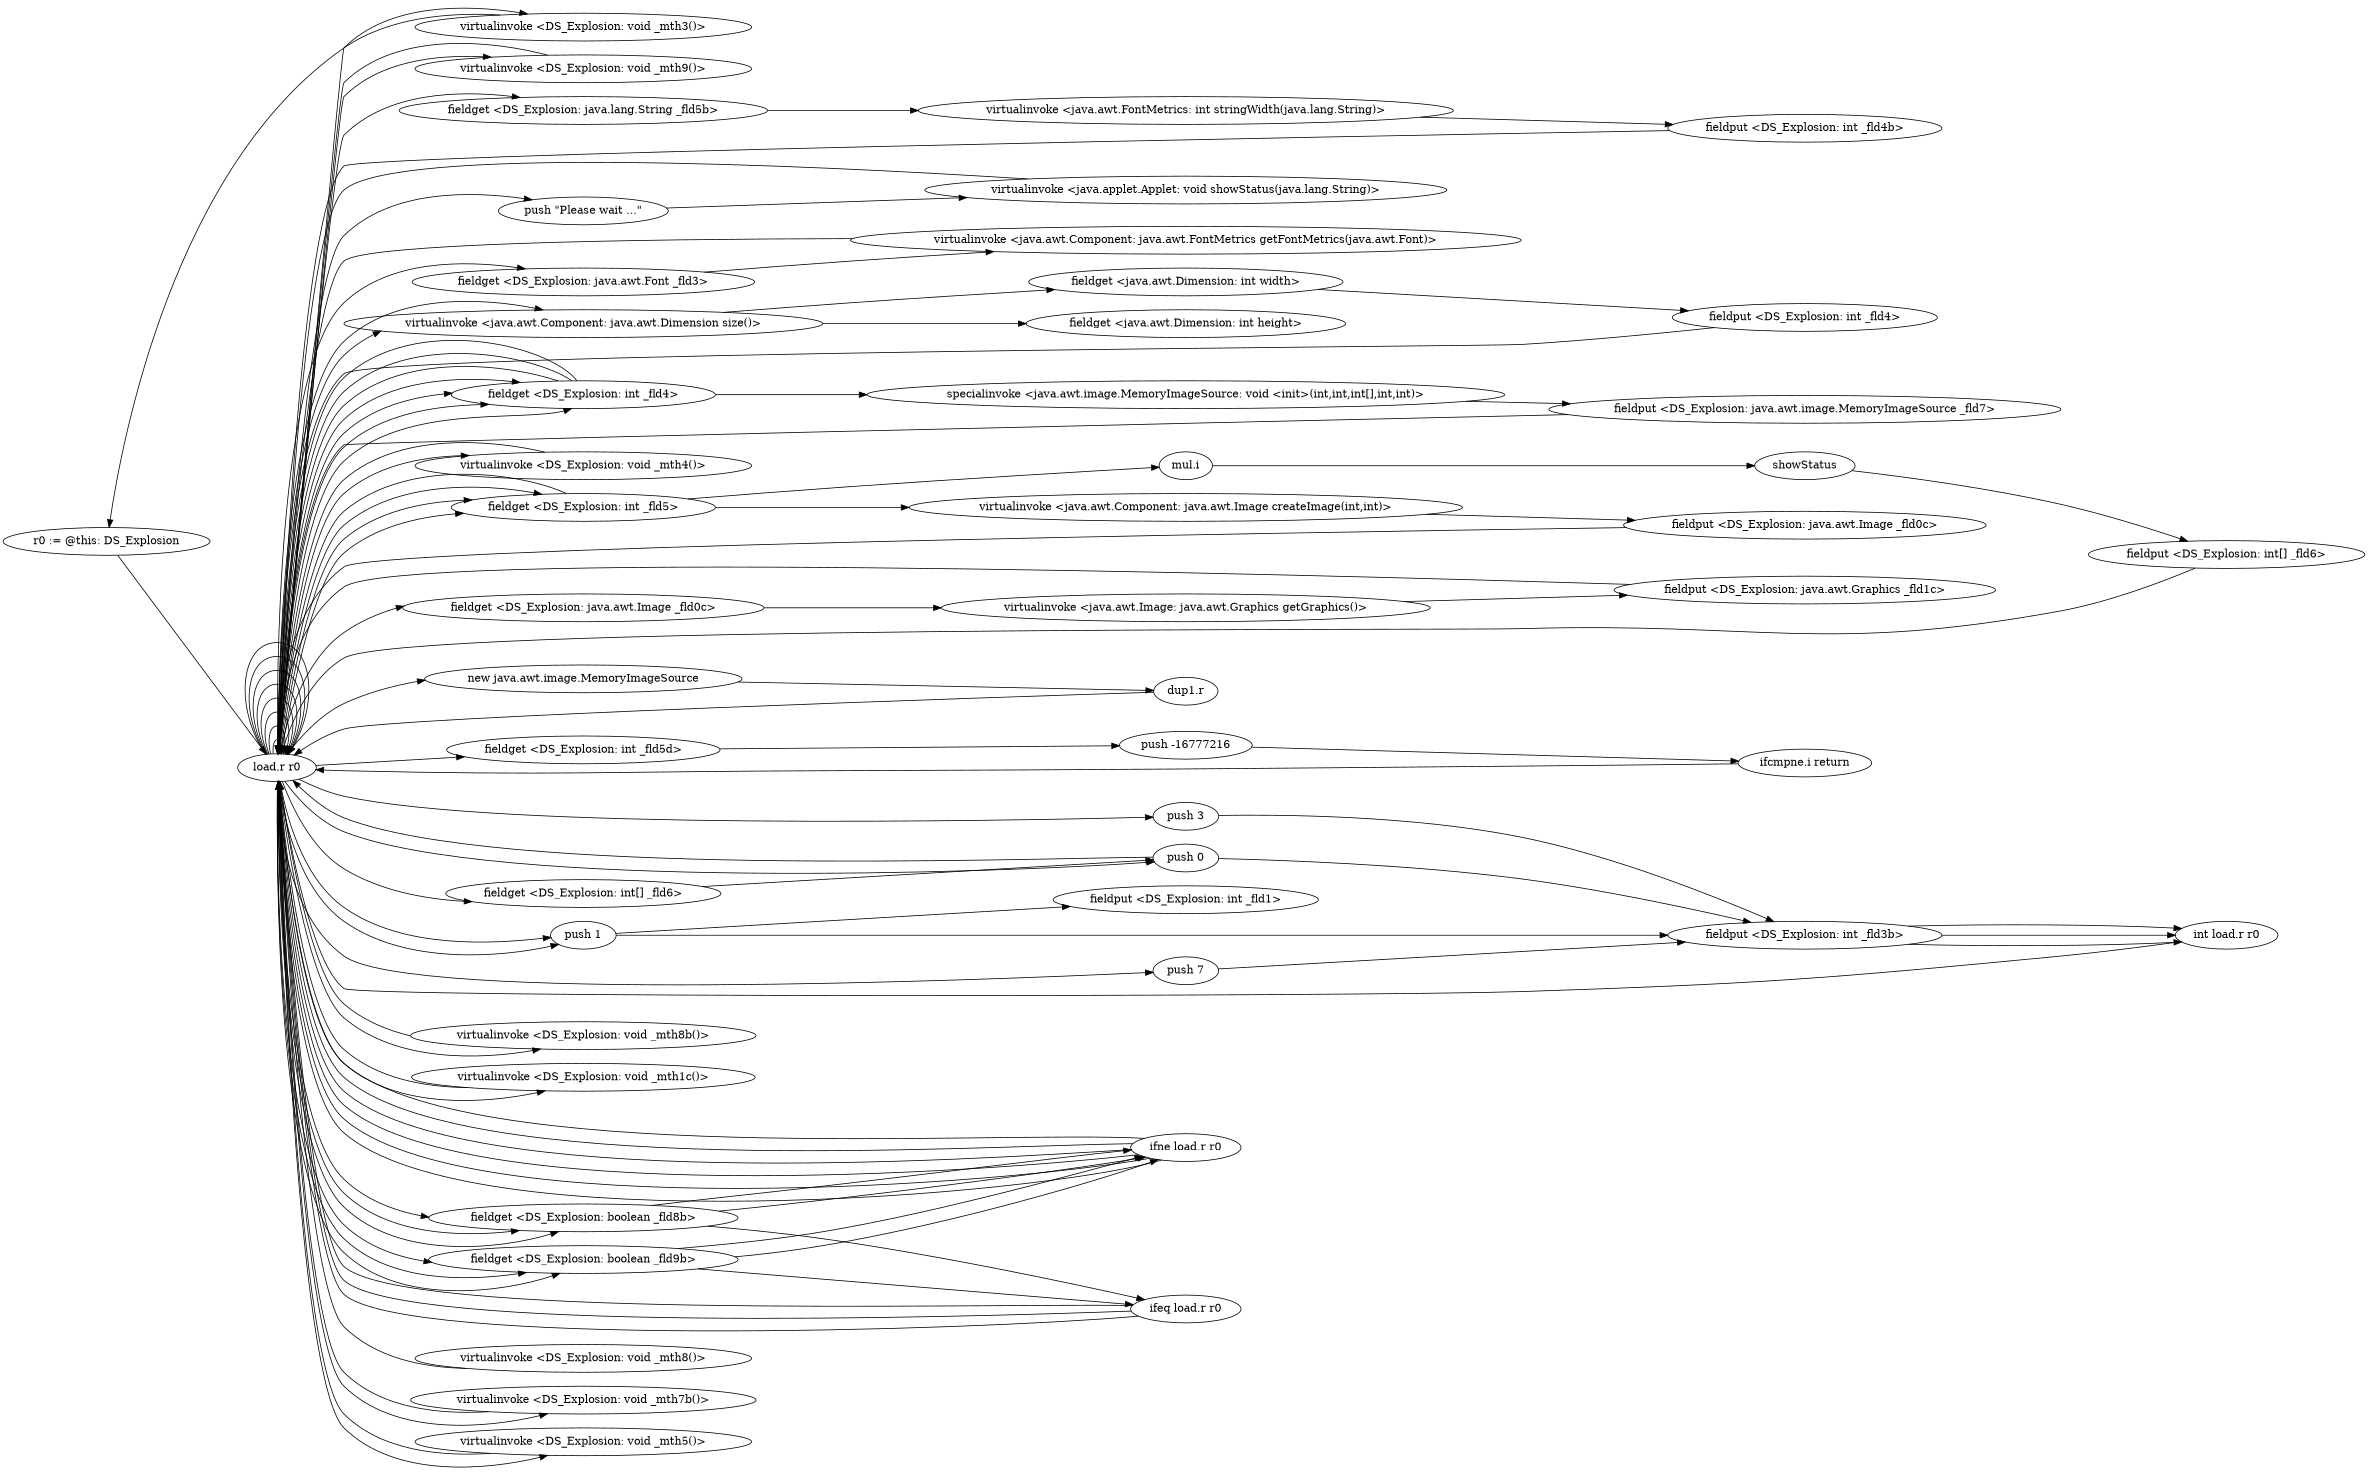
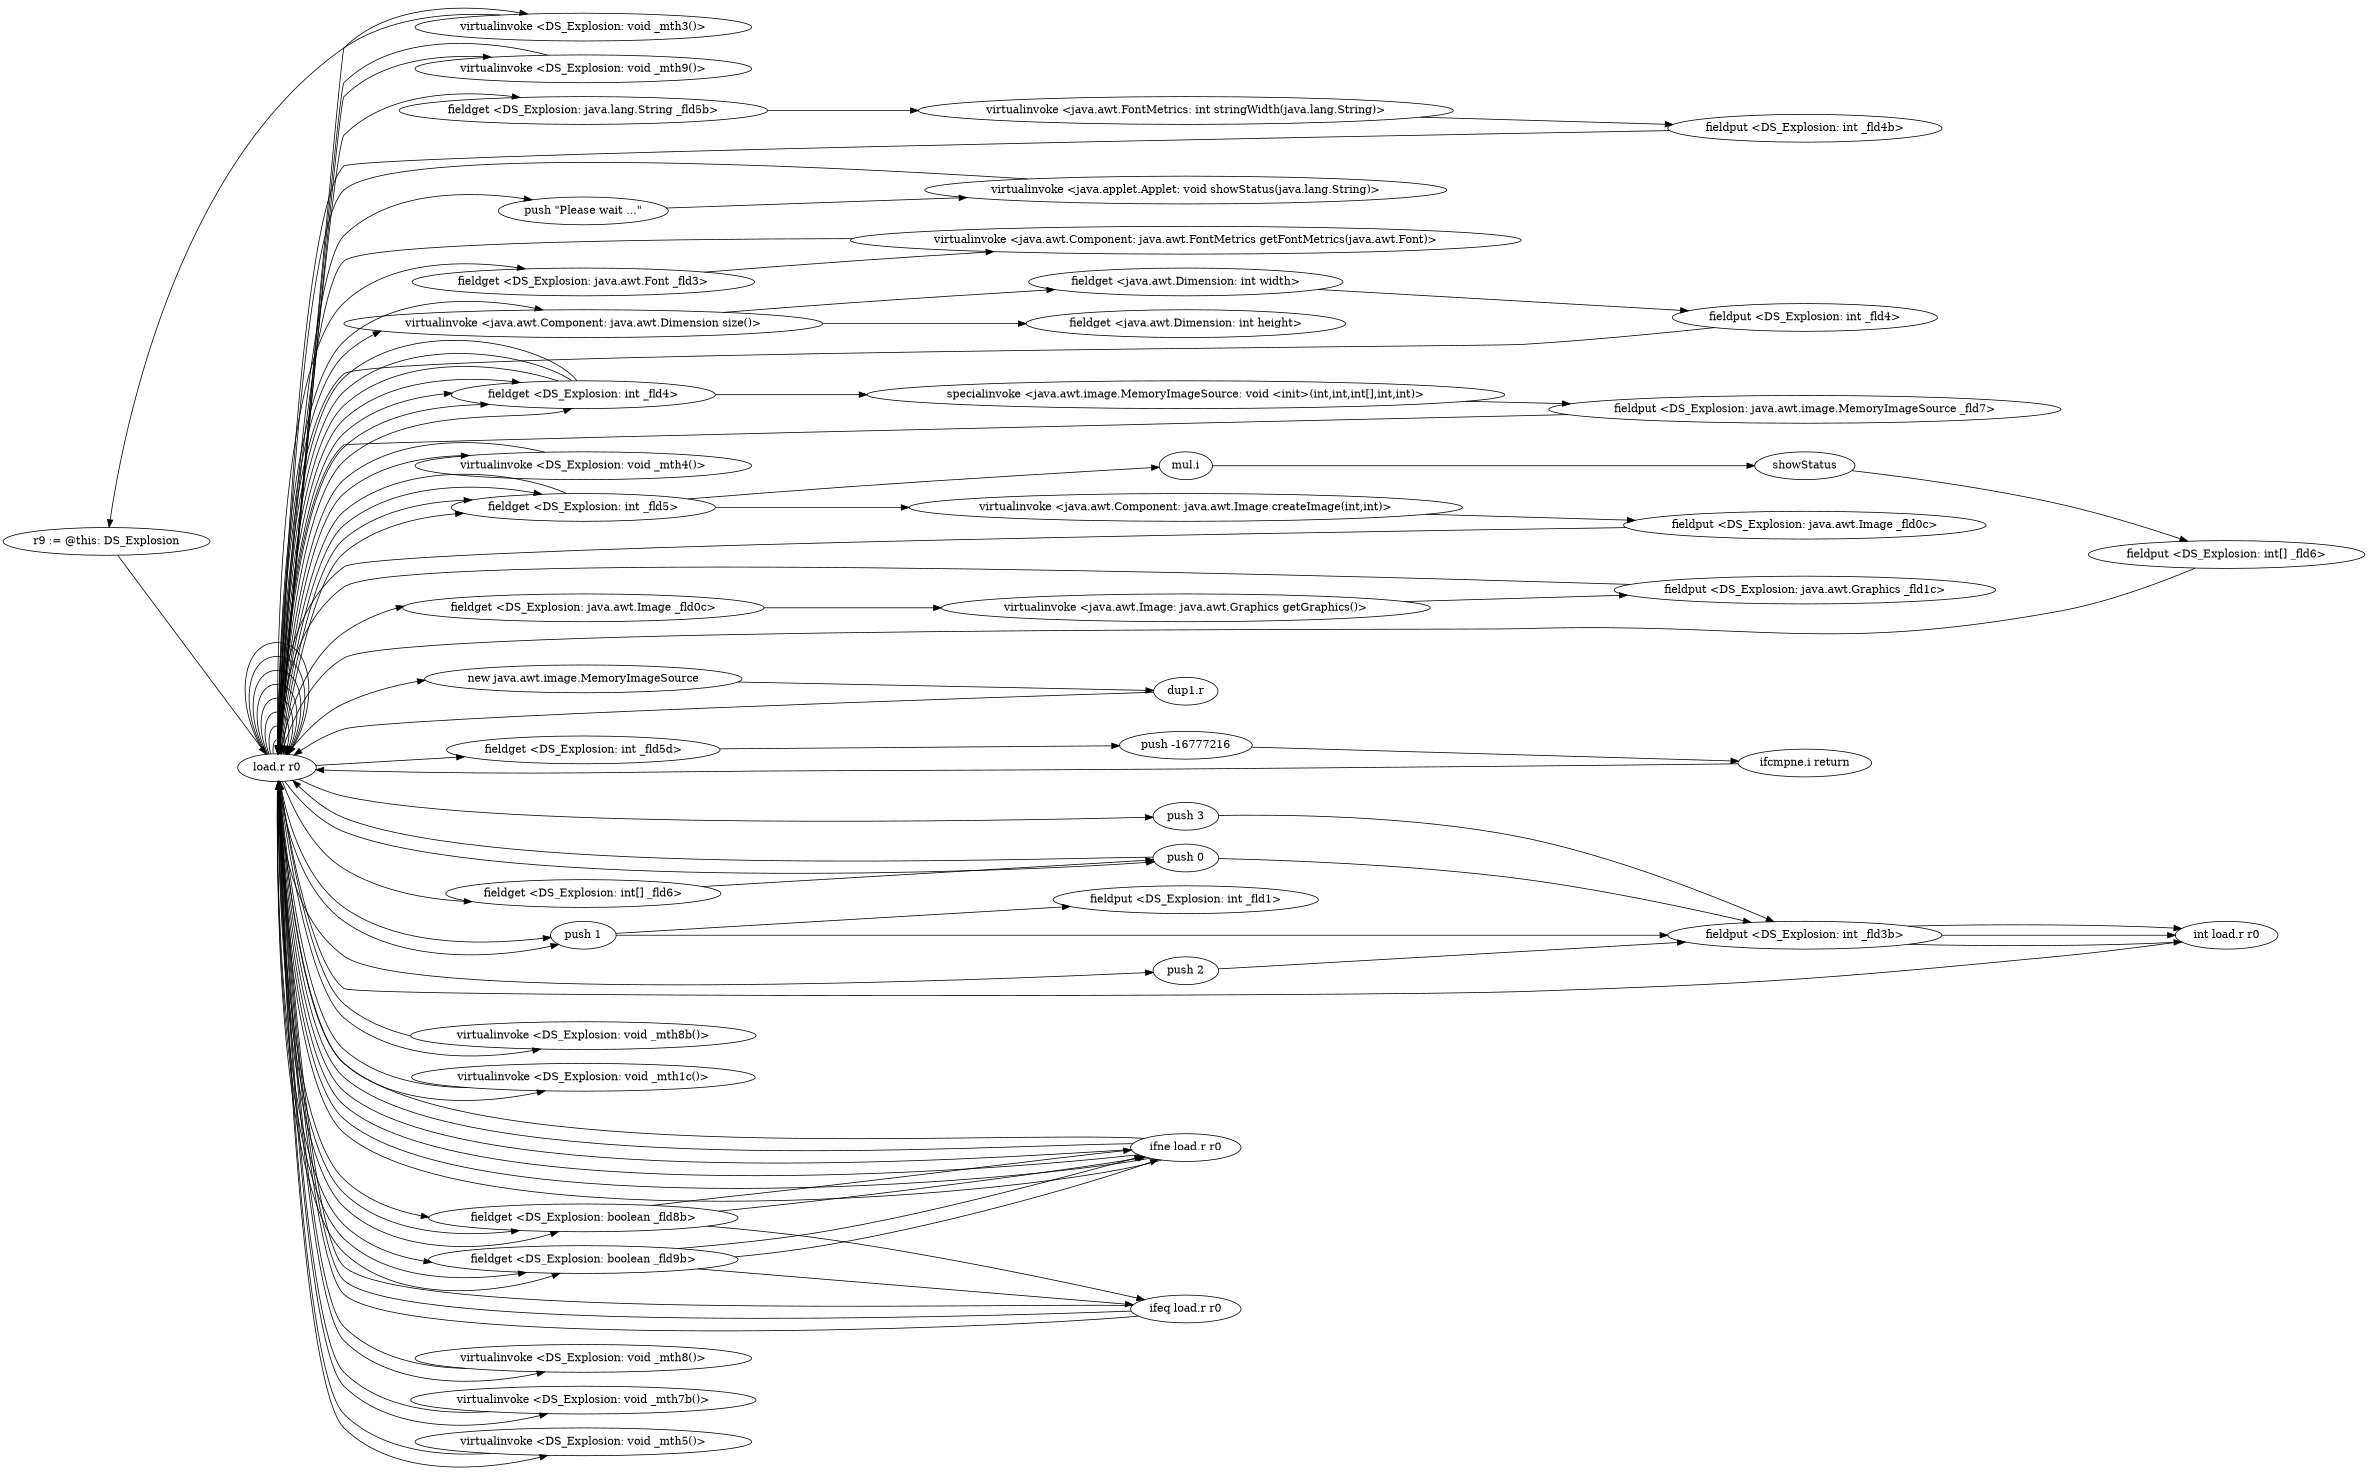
  digraph {
    rankdir=LR
-   "r0 := @this: DS_Explosion"
+   "r0 := @this: DS_Explosion" [label="r9 := @this: DS_Explosion"]
    "load.r r0"
    "virtualinvoke <DS_Explosion: void _mth3()>"
    "push \"Please wait ...\""
    "fieldget <DS_Explosion: java.awt.Font _fld3>"
    "fieldget <DS_Explosion: java.lang.String _fld5b>"
    "virtualinvoke <java.awt.Component: java.awt.Dimension size()>"
    "virtualinvoke <DS_Explosion: void _mth4()>"
    "fieldget <DS_Explosion: int _fld4>"
    "fieldget <DS_Explosion: int _fld5>"
    "new java.awt.image.MemoryImageSource"
    "fieldget <DS_Explosion: int[] _fld6>"
    "push 0"
    "fieldget <DS_Explosion: java.awt.Image _fld0c>"
    "virtualinvoke <DS_Explosion: void _mth8b()>"
    "virtualinvoke <DS_Explosion: void _mth1c()>"
    "fieldget <DS_Explosion: boolean _fld8b>"
    "fieldget <DS_Explosion: boolean _fld9b>"
    "virtualinvoke <DS_Explosion: void _mth8()>"
    "virtualinvoke <DS_Explosion: void _mth7b()>"
    "virtualinvoke <DS_Explosion: void _mth5()>"
    "virtualinvoke <DS_Explosion: void _mth9()>"
    "fieldget <DS_Explosion: int _fld5d>"
    "push 1"
-   "push 2" [label="push 7"]
+   "push 2"
    "push 3"
    "virtualinvoke <java.applet.Applet: void showStatus(java.lang.String)>"
    "virtualinvoke <java.awt.Component: java.awt.FontMetrics getFontMetrics(java.awt.Font)>"
    "virtualinvoke <java.awt.FontMetrics: int stringWidth(java.lang.String)>"
    "fieldget <java.awt.Dimension: int width>"
    "fieldget <java.awt.Dimension: int height>"
    "specialinvoke <java.awt.image.MemoryImageSource: void <init>(int,int,int[],int,int)>"
    "mul.i"
    "virtualinvoke <java.awt.Component: java.awt.Image createImage(int,int)>"
    "dup1.r"
    "fieldput <DS_Explosion: int _fld3b>"
    "virtualinvoke <java.awt.Image: java.awt.Graphics getGraphics()>"
    "ifne load.r r0"
    "ifeq load.r r0"
    "push -16777216"
    "fieldput <DS_Explosion: int _fld1>"
    "fieldput <DS_Explosion: int _fld4b>"
    "fieldput <DS_Explosion: int _fld4>"
    "fieldput <DS_Explosion: java.awt.image.MemoryImageSource _fld7>"
    n45 [label=showStatus]
    "fieldput <DS_Explosion: java.awt.Image _fld0c>"
    "fieldput <DS_Explosion: int[] _fld6>"
    n48 [label="int load.r r0"]
    "fieldput <DS_Explosion: java.awt.Graphics _fld1c>"
    "ifcmpne.i return"
    "r0 := @this: DS_Explosion" -> "load.r r0"
    "load.r r0" -> "load.r r0"
    "load.r r0" -> "load.r r0"
    "load.r r0" -> "load.r r0"
    "load.r r0" -> "load.r r0"
    "load.r r0" -> "load.r r0"
    "load.r r0" -> "load.r r0"
    "load.r r0" -> "load.r r0"
    "load.r r0" -> "load.r r0"
    "load.r r0" -> "virtualinvoke <DS_Explosion: void _mth3()>"
    "load.r r0" -> "push \"Please wait ...\""
    "load.r r0" -> "fieldget <DS_Explosion: java.awt.Font _fld3>"
    "load.r r0" -> "fieldget <DS_Explosion: java.lang.String _fld5b>"
    "load.r r0" -> "virtualinvoke <java.awt.Component: java.awt.Dimension size()>"
    "load.r r0" -> "virtualinvoke <java.awt.Component: java.awt.Dimension size()>"
    "load.r r0" -> "virtualinvoke <DS_Explosion: void _mth4()>"
    "load.r r0" -> "fieldget <DS_Explosion: int _fld4>"
    "load.r r0" -> "fieldget <DS_Explosion: int _fld4>"
    "load.r r0" -> "fieldget <DS_Explosion: int _fld4>"
    "load.r r0" -> "fieldget <DS_Explosion: int _fld4>"
    "load.r r0" -> "fieldget <DS_Explosion: int _fld5>"
    "load.r r0" -> "fieldget <DS_Explosion: int _fld5>"
    "load.r r0" -> "fieldget <DS_Explosion: int _fld5>"
    "load.r r0" -> "new java.awt.image.MemoryImageSource"
    "load.r r0" -> "fieldget <DS_Explosion: int[] _fld6>"
    "load.r r0" -> "push 0"
    "load.r r0" -> "fieldget <DS_Explosion: java.awt.Image _fld0c>"
    "load.r r0" -> "virtualinvoke <DS_Explosion: void _mth8b()>"
    "load.r r0" -> "virtualinvoke <DS_Explosion: void _mth1c()>"
    "load.r r0" -> "fieldget <DS_Explosion: boolean _fld8b>"
    "load.r r0" -> "fieldget <DS_Explosion: boolean _fld8b>"
    "load.r r0" -> "fieldget <DS_Explosion: boolean _fld8b>"
    "load.r r0" -> "fieldget <DS_Explosion: boolean _fld9b>"
    "load.r r0" -> "fieldget <DS_Explosion: boolean _fld9b>"
    "load.r r0" -> "fieldget <DS_Explosion: boolean _fld9b>"
+   "load.r r0" -> "virtualinvoke <DS_Explosion: void _mth8()>"
    "load.r r0" -> "virtualinvoke <DS_Explosion: void _mth7b()>"
    "load.r r0" -> "virtualinvoke <DS_Explosion: void _mth5()>"
    "load.r r0" -> "virtualinvoke <DS_Explosion: void _mth9()>"
    "load.r r0" -> "fieldget <DS_Explosion: int _fld5d>"
    "load.r r0" -> "push 1"
    "load.r r0" -> "push 1"
    "load.r r0" -> "push 2"
    "load.r r0" -> "push 3"
    "virtualinvoke <DS_Explosion: void _mth3()>" -> "r0 := @this: DS_Explosion"
    "push \"Please wait ...\"" -> "virtualinvoke <java.applet.Applet: void showStatus(java.lang.String)>"
    "fieldget <DS_Explosion: java.awt.Font _fld3>" -> "virtualinvoke <java.awt.Component: java.awt.FontMetrics getFontMetrics(java.awt.Font)>"
    "fieldget <DS_Explosion: java.lang.String _fld5b>" -> "virtualinvoke <java.awt.FontMetrics: int stringWidth(java.lang.String)>"
    "virtualinvoke <java.awt.Component: java.awt.Dimension size()>" -> "fieldget <java.awt.Dimension: int width>"
    "virtualinvoke <java.awt.Component: java.awt.Dimension size()>" -> "fieldget <java.awt.Dimension: int height>"
    "virtualinvoke <DS_Explosion: void _mth4()>" -> "load.r r0"
    "fieldget <DS_Explosion: int _fld4>" -> "load.r r0"
    "fieldget <DS_Explosion: int _fld4>" -> "load.r r0"
    "fieldget <DS_Explosion: int _fld4>" -> "load.r r0"
    "fieldget <DS_Explosion: int _fld4>" -> "specialinvoke <java.awt.image.MemoryImageSource: void <init>(int,int,int[],int,int)>"
    "fieldget <DS_Explosion: int _fld5>" -> "load.r r0"
    "fieldget <DS_Explosion: int _fld5>" -> "mul.i"
    "fieldget <DS_Explosion: int _fld5>" -> "virtualinvoke <java.awt.Component: java.awt.Image createImage(int,int)>"
    "new java.awt.image.MemoryImageSource" -> "dup1.r"
    "fieldget <DS_Explosion: int[] _fld6>" -> "push 0"
    "push 0" -> "load.r r0"
    "push 0" -> "fieldput <DS_Explosion: int _fld3b>"
    "fieldget <DS_Explosion: java.awt.Image _fld0c>" -> "virtualinvoke <java.awt.Image: java.awt.Graphics getGraphics()>"
    "virtualinvoke <DS_Explosion: void _mth8b()>" -> "load.r r0"
    "virtualinvoke <DS_Explosion: void _mth1c()>" -> "load.r r0"
    "fieldget <DS_Explosion: boolean _fld8b>" -> "ifne load.r r0"
    "fieldget <DS_Explosion: boolean _fld8b>" -> "ifne load.r r0"
    "fieldget <DS_Explosion: boolean _fld8b>" -> "ifeq load.r r0"
    "fieldget <DS_Explosion: boolean _fld9b>" -> "ifne load.r r0"
    "fieldget <DS_Explosion: boolean _fld9b>" -> "ifne load.r r0"
    "fieldget <DS_Explosion: boolean _fld9b>" -> "ifeq load.r r0"
    "virtualinvoke <DS_Explosion: void _mth8()>" -> "load.r r0"
    "virtualinvoke <DS_Explosion: void _mth7b()>" -> "load.r r0"
    "virtualinvoke <DS_Explosion: void _mth5()>" -> "load.r r0"
    "virtualinvoke <DS_Explosion: void _mth9()>" -> "load.r r0"
    "fieldget <DS_Explosion: int _fld5d>" -> "push -16777216"
    "push 1" -> "fieldput <DS_Explosion: int _fld3b>"
    "push 1" -> "fieldput <DS_Explosion: int _fld1>"
    "push 2" -> "fieldput <DS_Explosion: int _fld3b>"
    "push 3" -> "fieldput <DS_Explosion: int _fld3b>"
    "virtualinvoke <java.applet.Applet: void showStatus(java.lang.String)>" -> "load.r r0"
    "virtualinvoke <java.awt.Component: java.awt.FontMetrics getFontMetrics(java.awt.Font)>" -> "load.r r0"
    "virtualinvoke <java.awt.FontMetrics: int stringWidth(java.lang.String)>" -> "fieldput <DS_Explosion: int _fld4b>"
    "fieldget <java.awt.Dimension: int width>" -> "fieldput <DS_Explosion: int _fld4>"
    "specialinvoke <java.awt.image.MemoryImageSource: void <init>(int,int,int[],int,int)>" -> "fieldput <DS_Explosion: java.awt.image.MemoryImageSource _fld7>"
    "mul.i" -> n45
    "virtualinvoke <java.awt.Component: java.awt.Image createImage(int,int)>" -> "fieldput <DS_Explosion: java.awt.Image _fld0c>"
    "dup1.r" -> "load.r r0"
    "fieldput <DS_Explosion: int _fld3b>" -> n48
    "fieldput <DS_Explosion: int _fld3b>" -> n48
    "fieldput <DS_Explosion: int _fld3b>" -> n48
    "virtualinvoke <java.awt.Image: java.awt.Graphics getGraphics()>" -> "fieldput <DS_Explosion: java.awt.Graphics _fld1c>"
    "ifne load.r r0" -> "load.r r0"
    "ifne load.r r0" -> "load.r r0"
    "ifne load.r r0" -> "load.r r0"
    "ifne load.r r0" -> "load.r r0"
    "ifne load.r r0" -> "load.r r0"
    "ifne load.r r0" -> "load.r r0"
    "ifeq load.r r0" -> "load.r r0"
    "ifeq load.r r0" -> "load.r r0"
    "ifeq load.r r0" -> "load.r r0"
    "push -16777216" -> "ifcmpne.i return"
    "fieldput <DS_Explosion: int _fld4b>" -> "load.r r0"
    "fieldput <DS_Explosion: int _fld4>" -> "load.r r0"
    "fieldput <DS_Explosion: java.awt.image.MemoryImageSource _fld7>" -> "load.r r0"
    n45 -> "fieldput <DS_Explosion: int[] _fld6>"
    "fieldput <DS_Explosion: java.awt.Image _fld0c>" -> "load.r r0"
    "fieldput <DS_Explosion: int[] _fld6>" -> "load.r r0"
    n48 -> "load.r r0"
    "fieldput <DS_Explosion: java.awt.Graphics _fld1c>" -> "load.r r0"
    "ifcmpne.i return" -> "load.r r0"
  }
